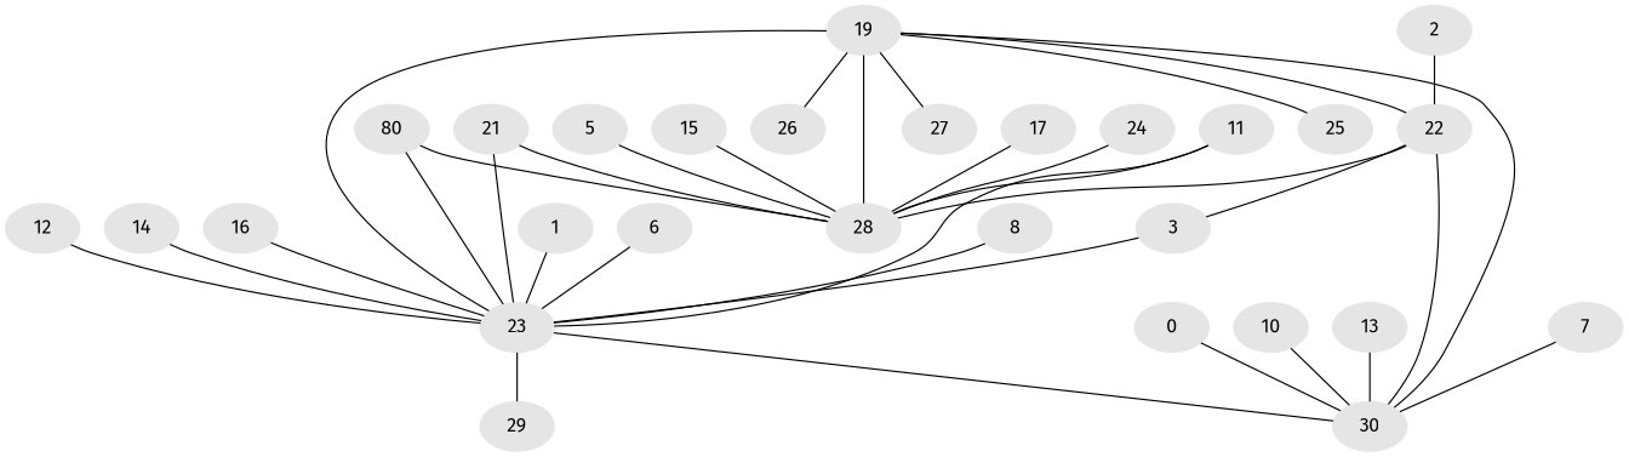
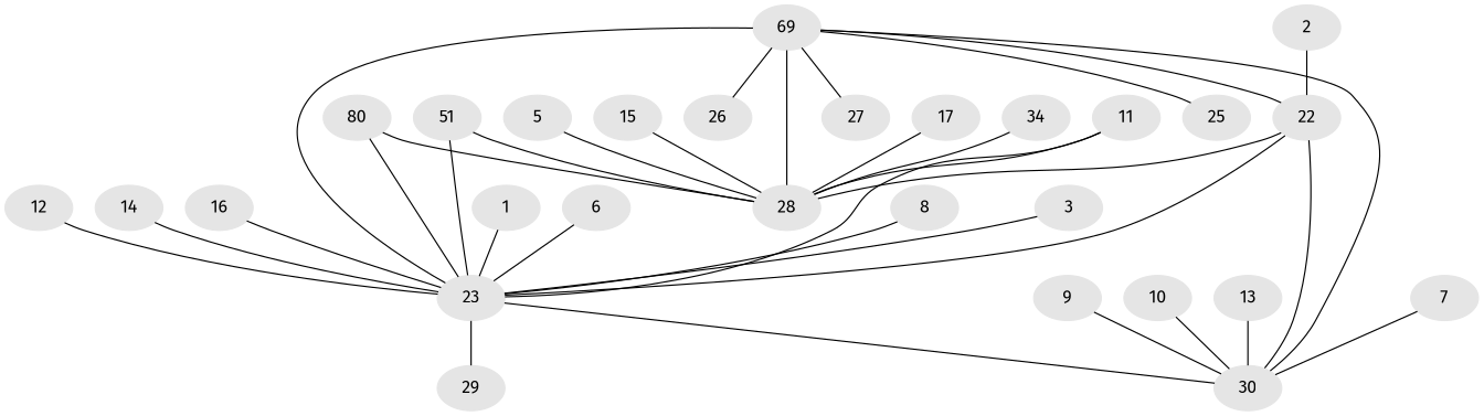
  graph {
    fontname="Fira Sans"
    node [color=gray90 fontname="Fira Sans" style=filled]
    edge [fontname="Fira Sans" weight=1.0]
    1
    23
    30
    29
    2
    22
    3
    5
    28
    6
    7
    8
-   9 [label=0]
+   9
    10
    11
    12
    13
    14
    15
    16
    17
-   19
+   19 [label=69]
    25
    26
    27
    n26 [label=80]
-   21
-   24
+   21 [label=51]
+   24 [label=34]
    1 -- 23
    23 -- 30
    23 -- 29
    2 -- 22
-   22 -- 3
+   22 -- 23
    22 -- 30
    22 -- 28
    3 -- 23
    5 -- 28
    6 -- 23
    7 -- 30
    8 -- 23
    9 -- 30
    10 -- 30
    11 -- 23
    11 -- 28
    12 -- 23
    13 -- 30
    14 -- 23
    15 -- 28
    16 -- 23
    17 -- 28
    19 -- 23 [weight=2.0]
    19 -- 30
    19 -- 22
    19 -- 28 [weight=2.0]
    19 -- 25
    19 -- 26
    19 -- 27
    n26 -- 23
    n26 -- 28
    21 -- 23
    21 -- 28
    24 -- 28
  }
